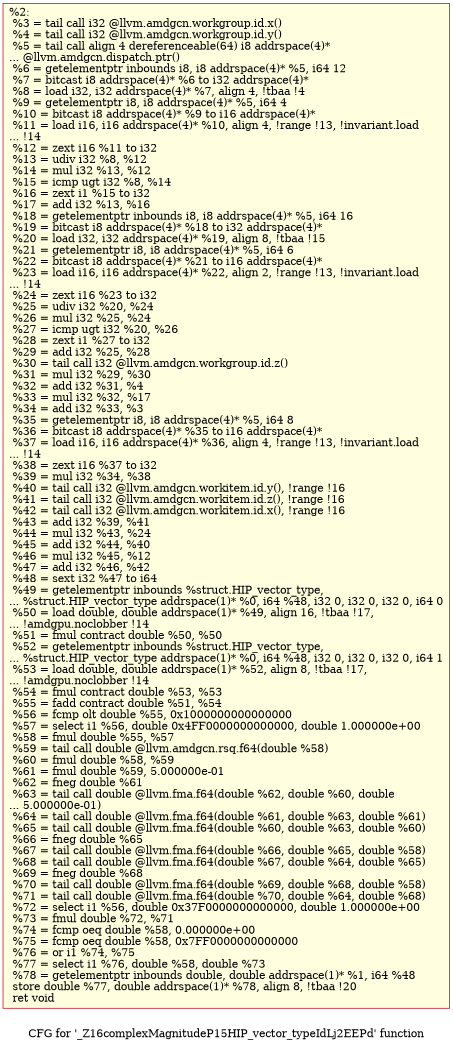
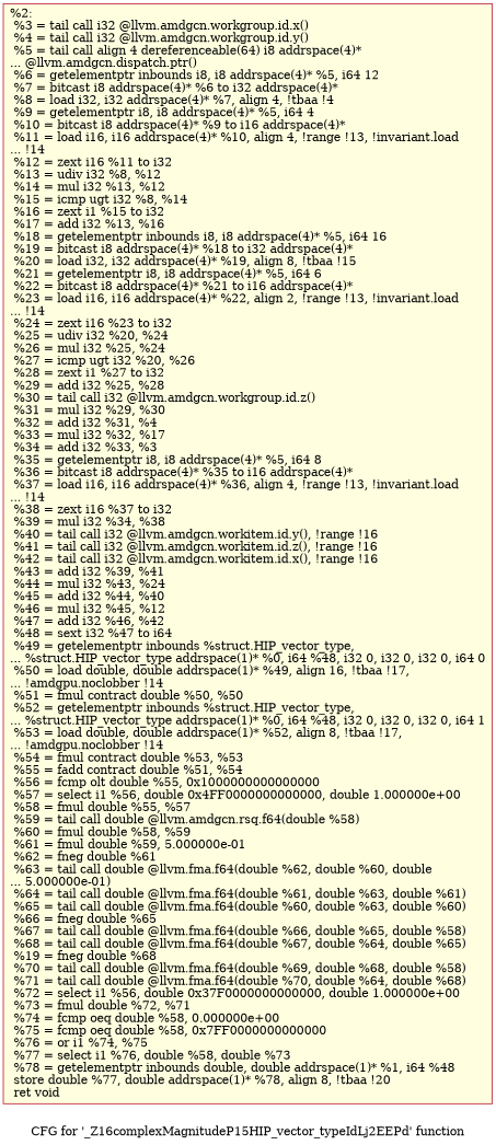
  digraph {
    label="CFG for '_Z16complexMagnitudeP15HIP_vector_typeIdLj2EEPd' function"
-   n1 [color="#b70d28ff" fillcolor=lightyellow label="{%2:\l  %3 = tail call i32 @llvm.amdgcn.workgroup.id.x()\l  %4 = tail call i32 @llvm.amdgcn.workgroup.id.y()\l  %5 = tail call align 4 dereferenceable(64) i8 addrspace(4)*\l... @llvm.amdgcn.dispatch.ptr()\l  %6 = getelementptr inbounds i8, i8 addrspace(4)* %5, i64 12\l  %7 = bitcast i8 addrspace(4)* %6 to i32 addrspace(4)*\l  %8 = load i32, i32 addrspace(4)* %7, align 4, !tbaa !4\l  %9 = getelementptr i8, i8 addrspace(4)* %5, i64 4\l  %10 = bitcast i8 addrspace(4)* %9 to i16 addrspace(4)*\l  %11 = load i16, i16 addrspace(4)* %10, align 4, !range !13, !invariant.load\l... !14\l  %12 = zext i16 %11 to i32\l  %13 = udiv i32 %8, %12\l  %14 = mul i32 %13, %12\l  %15 = icmp ugt i32 %8, %14\l  %16 = zext i1 %15 to i32\l  %17 = add i32 %13, %16\l  %18 = getelementptr inbounds i8, i8 addrspace(4)* %5, i64 16\l  %19 = bitcast i8 addrspace(4)* %18 to i32 addrspace(4)*\l  %20 = load i32, i32 addrspace(4)* %19, align 8, !tbaa !15\l  %21 = getelementptr i8, i8 addrspace(4)* %5, i64 6\l  %22 = bitcast i8 addrspace(4)* %21 to i16 addrspace(4)*\l  %23 = load i16, i16 addrspace(4)* %22, align 2, !range !13, !invariant.load\l... !14\l  %24 = zext i16 %23 to i32\l  %25 = udiv i32 %20, %24\l  %26 = mul i32 %25, %24\l  %27 = icmp ugt i32 %20, %26\l  %28 = zext i1 %27 to i32\l  %29 = add i32 %25, %28\l  %30 = tail call i32 @llvm.amdgcn.workgroup.id.z()\l  %31 = mul i32 %29, %30\l  %32 = add i32 %31, %4\l  %33 = mul i32 %32, %17\l  %34 = add i32 %33, %3\l  %35 = getelementptr i8, i8 addrspace(4)* %5, i64 8\l  %36 = bitcast i8 addrspace(4)* %35 to i16 addrspace(4)*\l  %37 = load i16, i16 addrspace(4)* %36, align 4, !range !13, !invariant.load\l... !14\l  %38 = zext i16 %37 to i32\l  %39 = mul i32 %34, %38\l  %40 = tail call i32 @llvm.amdgcn.workitem.id.y(), !range !16\l  %41 = tail call i32 @llvm.amdgcn.workitem.id.z(), !range !16\l  %42 = tail call i32 @llvm.amdgcn.workitem.id.x(), !range !16\l  %43 = add i32 %39, %41\l  %44 = mul i32 %43, %24\l  %45 = add i32 %44, %40\l  %46 = mul i32 %45, %12\l  %47 = add i32 %46, %42\l  %48 = sext i32 %47 to i64\l  %49 = getelementptr inbounds %struct.HIP_vector_type,\l... %struct.HIP_vector_type addrspace(1)* %0, i64 %48, i32 0, i32 0, i32 0, i64 0\l  %50 = load double, double addrspace(1)* %49, align 16, !tbaa !17,\l... !amdgpu.noclobber !14\l  %51 = fmul contract double %50, %50\l  %52 = getelementptr inbounds %struct.HIP_vector_type,\l... %struct.HIP_vector_type addrspace(1)* %0, i64 %48, i32 0, i32 0, i32 0, i64 1\l  %53 = load double, double addrspace(1)* %52, align 8, !tbaa !17,\l... !amdgpu.noclobber !14\l  %54 = fmul contract double %53, %53\l  %55 = fadd contract double %51, %54\l  %56 = fcmp olt double %55, 0x1000000000000000\l  %57 = select i1 %56, double 0x4FF0000000000000, double 1.000000e+00\l  %58 = fmul double %55, %57\l  %59 = tail call double @llvm.amdgcn.rsq.f64(double %58)\l  %60 = fmul double %58, %59\l  %61 = fmul double %59, 5.000000e-01\l  %62 = fneg double %61\l  %63 = tail call double @llvm.fma.f64(double %62, double %60, double\l... 5.000000e-01)\l  %64 = tail call double @llvm.fma.f64(double %61, double %63, double %61)\l  %65 = tail call double @llvm.fma.f64(double %60, double %63, double %60)\l  %66 = fneg double %65\l  %67 = tail call double @llvm.fma.f64(double %66, double %65, double %58)\l  %68 = tail call double @llvm.fma.f64(double %67, double %64, double %65)\l  %69 = fneg double %68\l  %70 = tail call double @llvm.fma.f64(double %69, double %68, double %58)\l  %71 = tail call double @llvm.fma.f64(double %70, double %64, double %68)\l  %72 = select i1 %56, double 0x37F0000000000000, double 1.000000e+00\l  %73 = fmul double %72, %71\l  %74 = fcmp oeq double %58, 0.000000e+00\l  %75 = fcmp oeq double %58, 0x7FF0000000000000\l  %76 = or i1 %74, %75\l  %77 = select i1 %76, double %58, double %73\l  %78 = getelementptr inbounds double, double addrspace(1)* %1, i64 %48\l  store double %77, double addrspace(1)* %78, align 8, !tbaa !20\l  ret void\l}" shape=record style=filled]
+   n1 [color="#b70d28ff" fillcolor=lightyellow label="{%2:\l  %3 = tail call i32 @llvm.amdgcn.workgroup.id.x()\l  %4 = tail call i32 @llvm.amdgcn.workgroup.id.y()\l  %5 = tail call align 4 dereferenceable(64) i8 addrspace(4)*\l... @llvm.amdgcn.dispatch.ptr()\l  %6 = getelementptr inbounds i8, i8 addrspace(4)* %5, i64 12\l  %7 = bitcast i8 addrspace(4)* %6 to i32 addrspace(4)*\l  %8 = load i32, i32 addrspace(4)* %7, align 4, !tbaa !4\l  %9 = getelementptr i8, i8 addrspace(4)* %5, i64 4\l  %10 = bitcast i8 addrspace(4)* %9 to i16 addrspace(4)*\l  %11 = load i16, i16 addrspace(4)* %10, align 4, !range !13, !invariant.load\l... !14\l  %12 = zext i16 %11 to i32\l  %13 = udiv i32 %8, %12\l  %14 = mul i32 %13, %12\l  %15 = icmp ugt i32 %8, %14\l  %16 = zext i1 %15 to i32\l  %17 = add i32 %13, %16\l  %18 = getelementptr inbounds i8, i8 addrspace(4)* %5, i64 16\l  %19 = bitcast i8 addrspace(4)* %18 to i32 addrspace(4)*\l  %20 = load i32, i32 addrspace(4)* %19, align 8, !tbaa !15\l  %21 = getelementptr i8, i8 addrspace(4)* %5, i64 6\l  %22 = bitcast i8 addrspace(4)* %21 to i16 addrspace(4)*\l  %23 = load i16, i16 addrspace(4)* %22, align 2, !range !13, !invariant.load\l... !14\l  %24 = zext i16 %23 to i32\l  %25 = udiv i32 %20, %24\l  %26 = mul i32 %25, %24\l  %27 = icmp ugt i32 %20, %26\l  %28 = zext i1 %27 to i32\l  %29 = add i32 %25, %28\l  %30 = tail call i32 @llvm.amdgcn.workgroup.id.z()\l  %31 = mul i32 %29, %30\l  %32 = add i32 %31, %4\l  %33 = mul i32 %32, %17\l  %34 = add i32 %33, %3\l  %35 = getelementptr i8, i8 addrspace(4)* %5, i64 8\l  %36 = bitcast i8 addrspace(4)* %35 to i16 addrspace(4)*\l  %37 = load i16, i16 addrspace(4)* %36, align 4, !range !13, !invariant.load\l... !14\l  %38 = zext i16 %37 to i32\l  %39 = mul i32 %34, %38\l  %40 = tail call i32 @llvm.amdgcn.workitem.id.y(), !range !16\l  %41 = tail call i32 @llvm.amdgcn.workitem.id.z(), !range !16\l  %42 = tail call i32 @llvm.amdgcn.workitem.id.x(), !range !16\l  %43 = add i32 %39, %41\l  %44 = mul i32 %43, %24\l  %45 = add i32 %44, %40\l  %46 = mul i32 %45, %12\l  %47 = add i32 %46, %42\l  %48 = sext i32 %47 to i64\l  %49 = getelementptr inbounds %struct.HIP_vector_type,\l... %struct.HIP_vector_type addrspace(1)* %0, i64 %48, i32 0, i32 0, i32 0, i64 0\l  %50 = load double, double addrspace(1)* %49, align 16, !tbaa !17,\l... !amdgpu.noclobber !14\l  %51 = fmul contract double %50, %50\l  %52 = getelementptr inbounds %struct.HIP_vector_type,\l... %struct.HIP_vector_type addrspace(1)* %0, i64 %48, i32 0, i32 0, i32 0, i64 1\l  %53 = load double, double addrspace(1)* %52, align 8, !tbaa !17,\l... !amdgpu.noclobber !14\l  %54 = fmul contract double %53, %53\l  %55 = fadd contract double %51, %54\l  %56 = fcmp olt double %55, 0x1000000000000000\l  %57 = select i1 %56, double 0x4FF0000000000000, double 1.000000e+00\l  %58 = fmul double %55, %57\l  %59 = tail call double @llvm.amdgcn.rsq.f64(double %58)\l  %60 = fmul double %58, %59\l  %61 = fmul double %59, 5.000000e-01\l  %62 = fneg double %61\l  %63 = tail call double @llvm.fma.f64(double %62, double %60, double\l... 5.000000e-01)\l  %64 = tail call double @llvm.fma.f64(double %61, double %63, double %61)\l  %65 = tail call double @llvm.fma.f64(double %60, double %63, double %60)\l  %66 = fneg double %65\l  %67 = tail call double @llvm.fma.f64(double %66, double %65, double %58)\l  %68 = tail call double @llvm.fma.f64(double %67, double %64, double %65)\l  %19 = fneg double %68\l  %70 = tail call double @llvm.fma.f64(double %69, double %68, double %58)\l  %71 = tail call double @llvm.fma.f64(double %70, double %64, double %68)\l  %72 = select i1 %56, double 0x37F0000000000000, double 1.000000e+00\l  %73 = fmul double %72, %71\l  %74 = fcmp oeq double %58, 0.000000e+00\l  %75 = fcmp oeq double %58, 0x7FF0000000000000\l  %76 = or i1 %74, %75\l  %77 = select i1 %76, double %58, double %73\l  %78 = getelementptr inbounds double, double addrspace(1)* %1, i64 %48\l  store double %77, double addrspace(1)* %78, align 8, !tbaa !20\l  ret void\l}" shape=record style=filled]
  }
